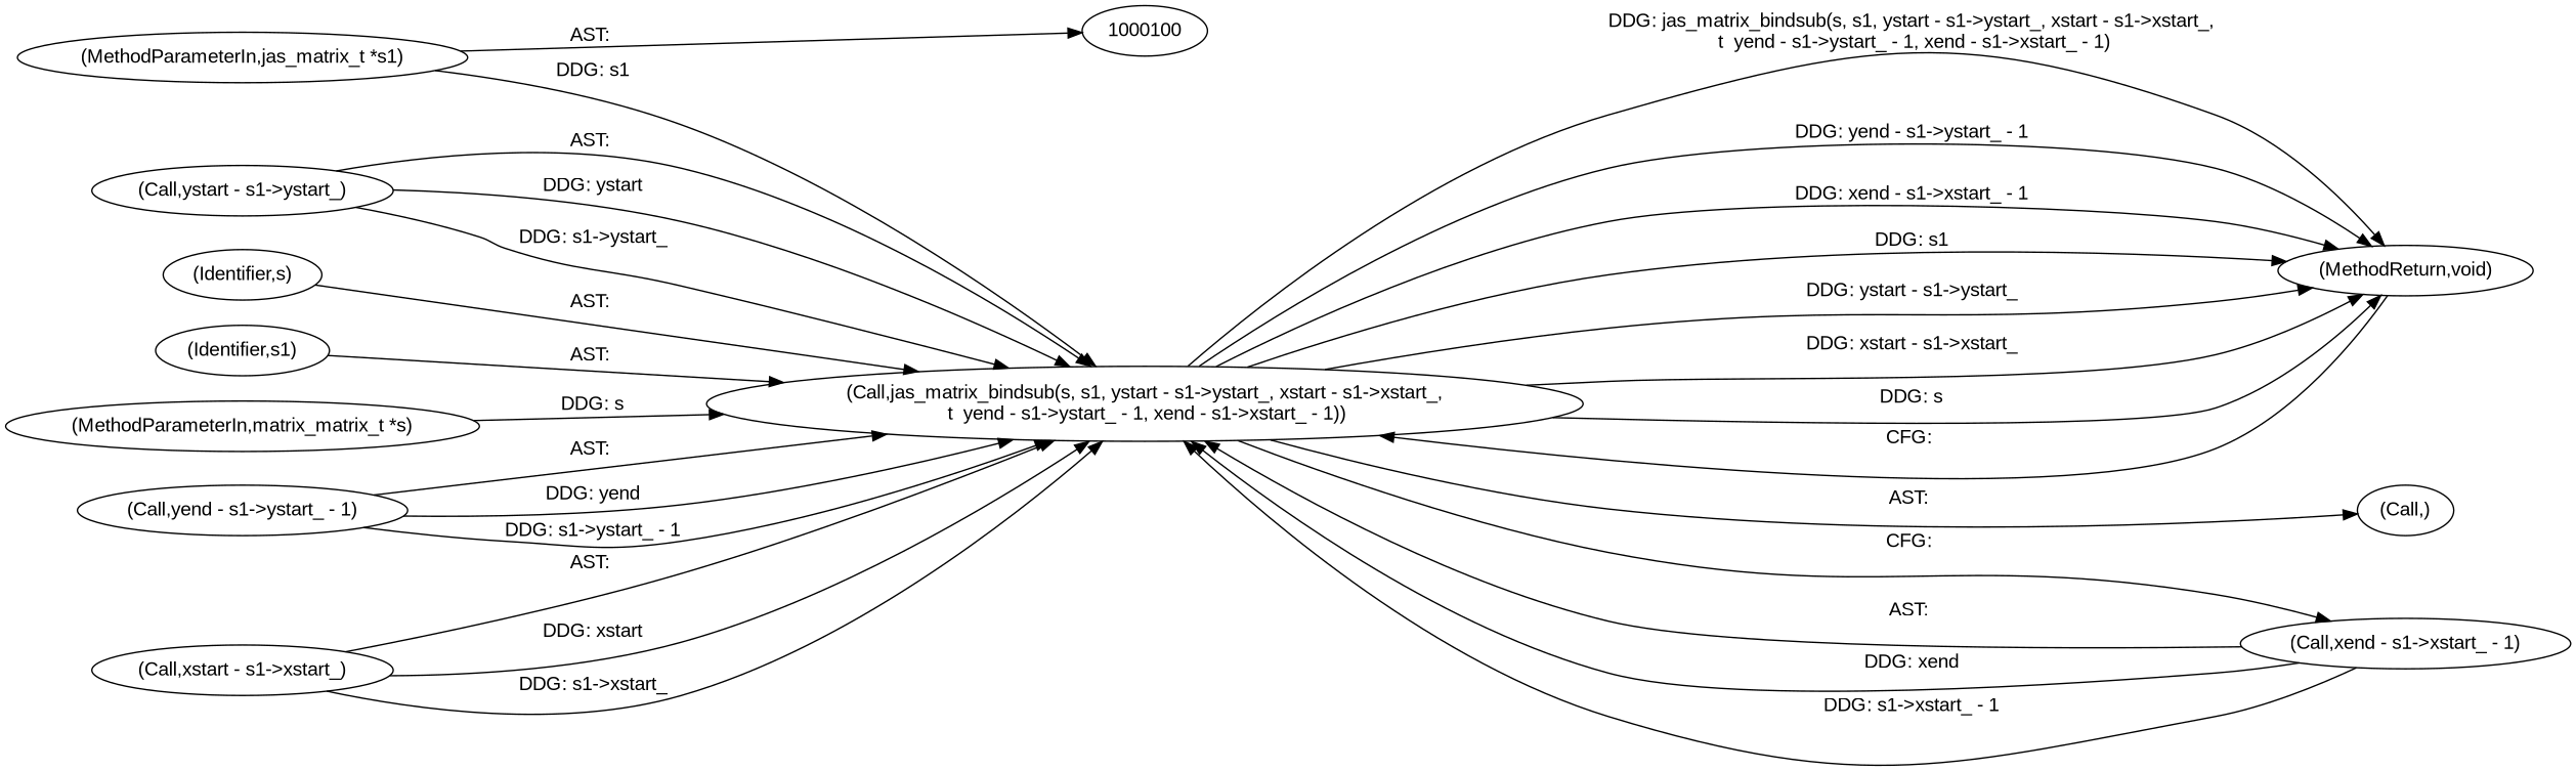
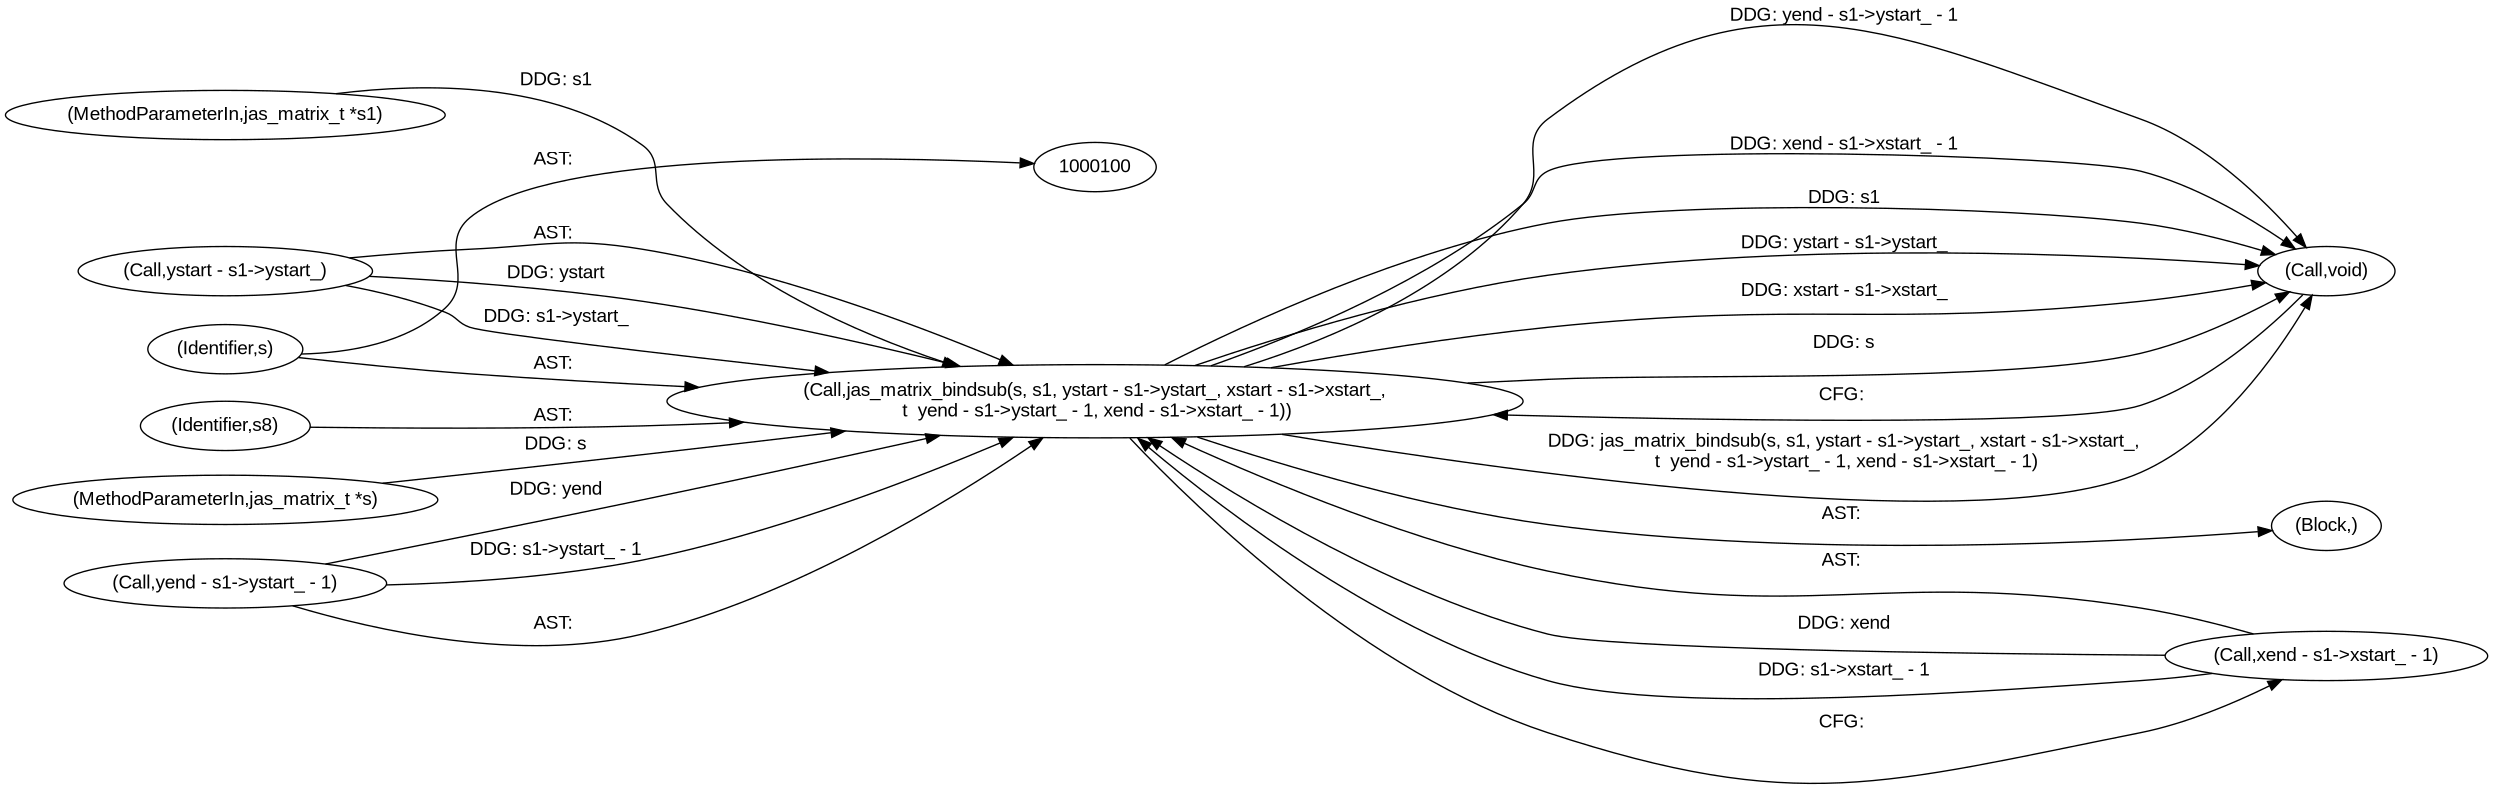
  digraph {
    fontname="Liberation Sans"
    rankdir=LR
    node [fontname="Liberation Sans"]
    edge [fontname="Liberation Sans"]
    n1 [label="(MethodParameterIn,jas_matrix_t *s1)"]
    n2 [label="(Call,jas_matrix_bindsub(s, s1, ystart - s1->ystart_, xstart - s1->xstart_,\n \t  yend - s1->ystart_ - 1, xend - s1->xstart_ - 1))"]
    1000100
-   n4 [label="(MethodReturn,void)"]
-   n5 [label="(Call,)"]
+   n4 [label="(Call,void)"]
+   n5 [label="(Block,)"]
    n6 [label="(Call,xend - s1->xstart_ - 1)"]
    n7 [label="(Call,ystart - s1->ystart_)"]
    n8 [label="(Identifier,s)"]
-   n9 [label="(Identifier,s1)"]
-   n10 [label="(MethodParameterIn,matrix_matrix_t *s)"]
+   n9 [label="(Identifier,s8)"]
+   n10 [label="(MethodParameterIn,jas_matrix_t *s)"]
    n11 [label="(Call,yend - s1->ystart_ - 1)"]
-   n12 [label="(Call,xstart - s1->xstart_)"]
    n1 -> n2 [label="DDG: s1"]
-   n1 -> 1000100 [label="AST: "]
+   n8 -> 1000100 [label="AST: "]
    n2 -> n4 [label="DDG: jas_matrix_bindsub(s, s1, ystart - s1->ystart_, xstart - s1->xstart_,\n \t  yend - s1->ystart_ - 1, xend - s1->xstart_ - 1)"]
    n2 -> n4 [label="DDG: yend - s1->ystart_ - 1"]
    n2 -> n4 [label="DDG: xend - s1->xstart_ - 1"]
    n2 -> n4 [label="DDG: s1"]
    n2 -> n4 [label="DDG: ystart - s1->ystart_"]
    n2 -> n4 [label="DDG: xstart - s1->xstart_"]
    n2 -> n4 [label="DDG: s"]
    n2 -> n5 [label="AST: "]
    n2 -> n6 [label="CFG: "]
    n4 -> n2 [label="CFG: "]
    n6 -> n2 [label="AST: "]
    n6 -> n2 [label="DDG: xend"]
    n6 -> n2 [label="DDG: s1->xstart_ - 1"]
    n7 -> n2 [label="AST: "]
    n7 -> n2 [label="DDG: ystart"]
    n7 -> n2 [label="DDG: s1->ystart_"]
    n8 -> n2 [label="AST: "]
    n9 -> n2 [label="AST: "]
    n10 -> n2 [label="DDG: s"]
    n11 -> n2 [label="AST: "]
    n11 -> n2 [label="DDG: yend"]
    n11 -> n2 [label="DDG: s1->ystart_ - 1"]
-   n12 -> n2 [label="AST: "]
-   n12 -> n2 [label="DDG: xstart"]
-   n12 -> n2 [label="DDG: s1->xstart_"]
  }
